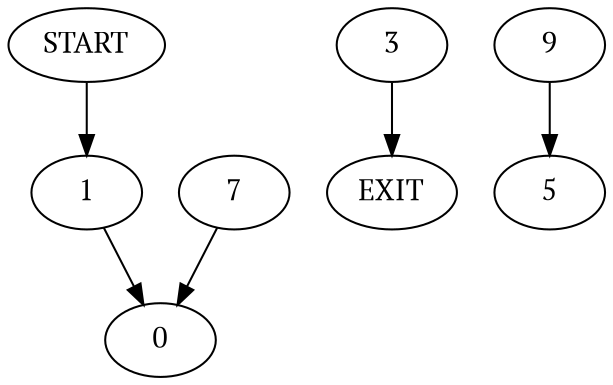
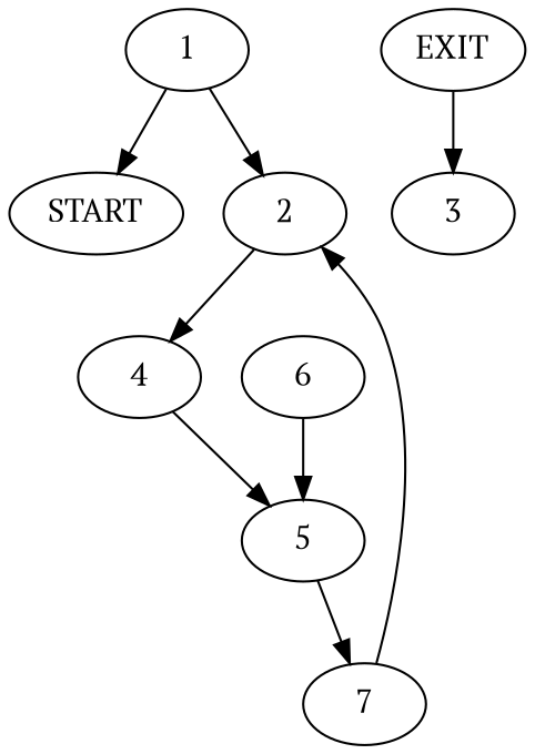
  digraph {
    fontname="PT Serif"
    node [fontname="PT Serif"]
    edge [fontname="PT Serif"]
    n1 [label=START]
    1
-   2 [label=0]
+   2
    n4 [label=EXIT]
+   4
    3
    5
    7
-   6 [label=9]
-   n1 -> 1
+   6
+   1 -> n1
    1 -> 2
-   3 -> n4
+   2 -> 4
+   4 -> 5
+   n4 -> 3
+   5 -> 7
    7 -> 2
    6 -> 5
  }
